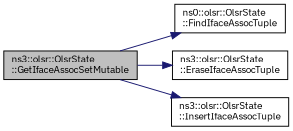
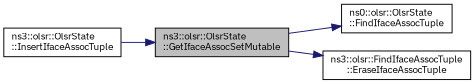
  digraph {
    fontname="IBM Plex Sans"
    rankdir=LR
    node [color=black fillcolor=white fontname="IBM Plex Sans" fontsize=10 shape=record style=filled]
    edge [color=midnightblue fontname="IBM Plex Sans" fontsize=10 labelfontname=Helvetica labelfontsize=10 style=solid]
    n1 [fillcolor=grey75 fontcolor=black height=0.2 label="ns3::olsr::OlsrState\l::GetIfaceAssocSetMutable" width=0.4]
    n2 [height=0.2 label="ns0::olsr::OlsrState\l::FindIfaceAssocTuple" width=0.4]
-   n3 [height=0.2 label="ns3::olsr::OlsrState\l::EraseIfaceAssocTuple" width=0.4]
+   n3 [height=0.2 label="ns3::olsr::FindIfaceAssocTuple\l::EraseIfaceAssocTuple" width=0.4]
    n4 [height=0.2 label="ns3::olsr::OlsrState\l::InsertIfaceAssocTuple" width=0.4]
    n1 -> n2
    n1 -> n3
-   n1 -> n4
+   n4 -> n1
  }
